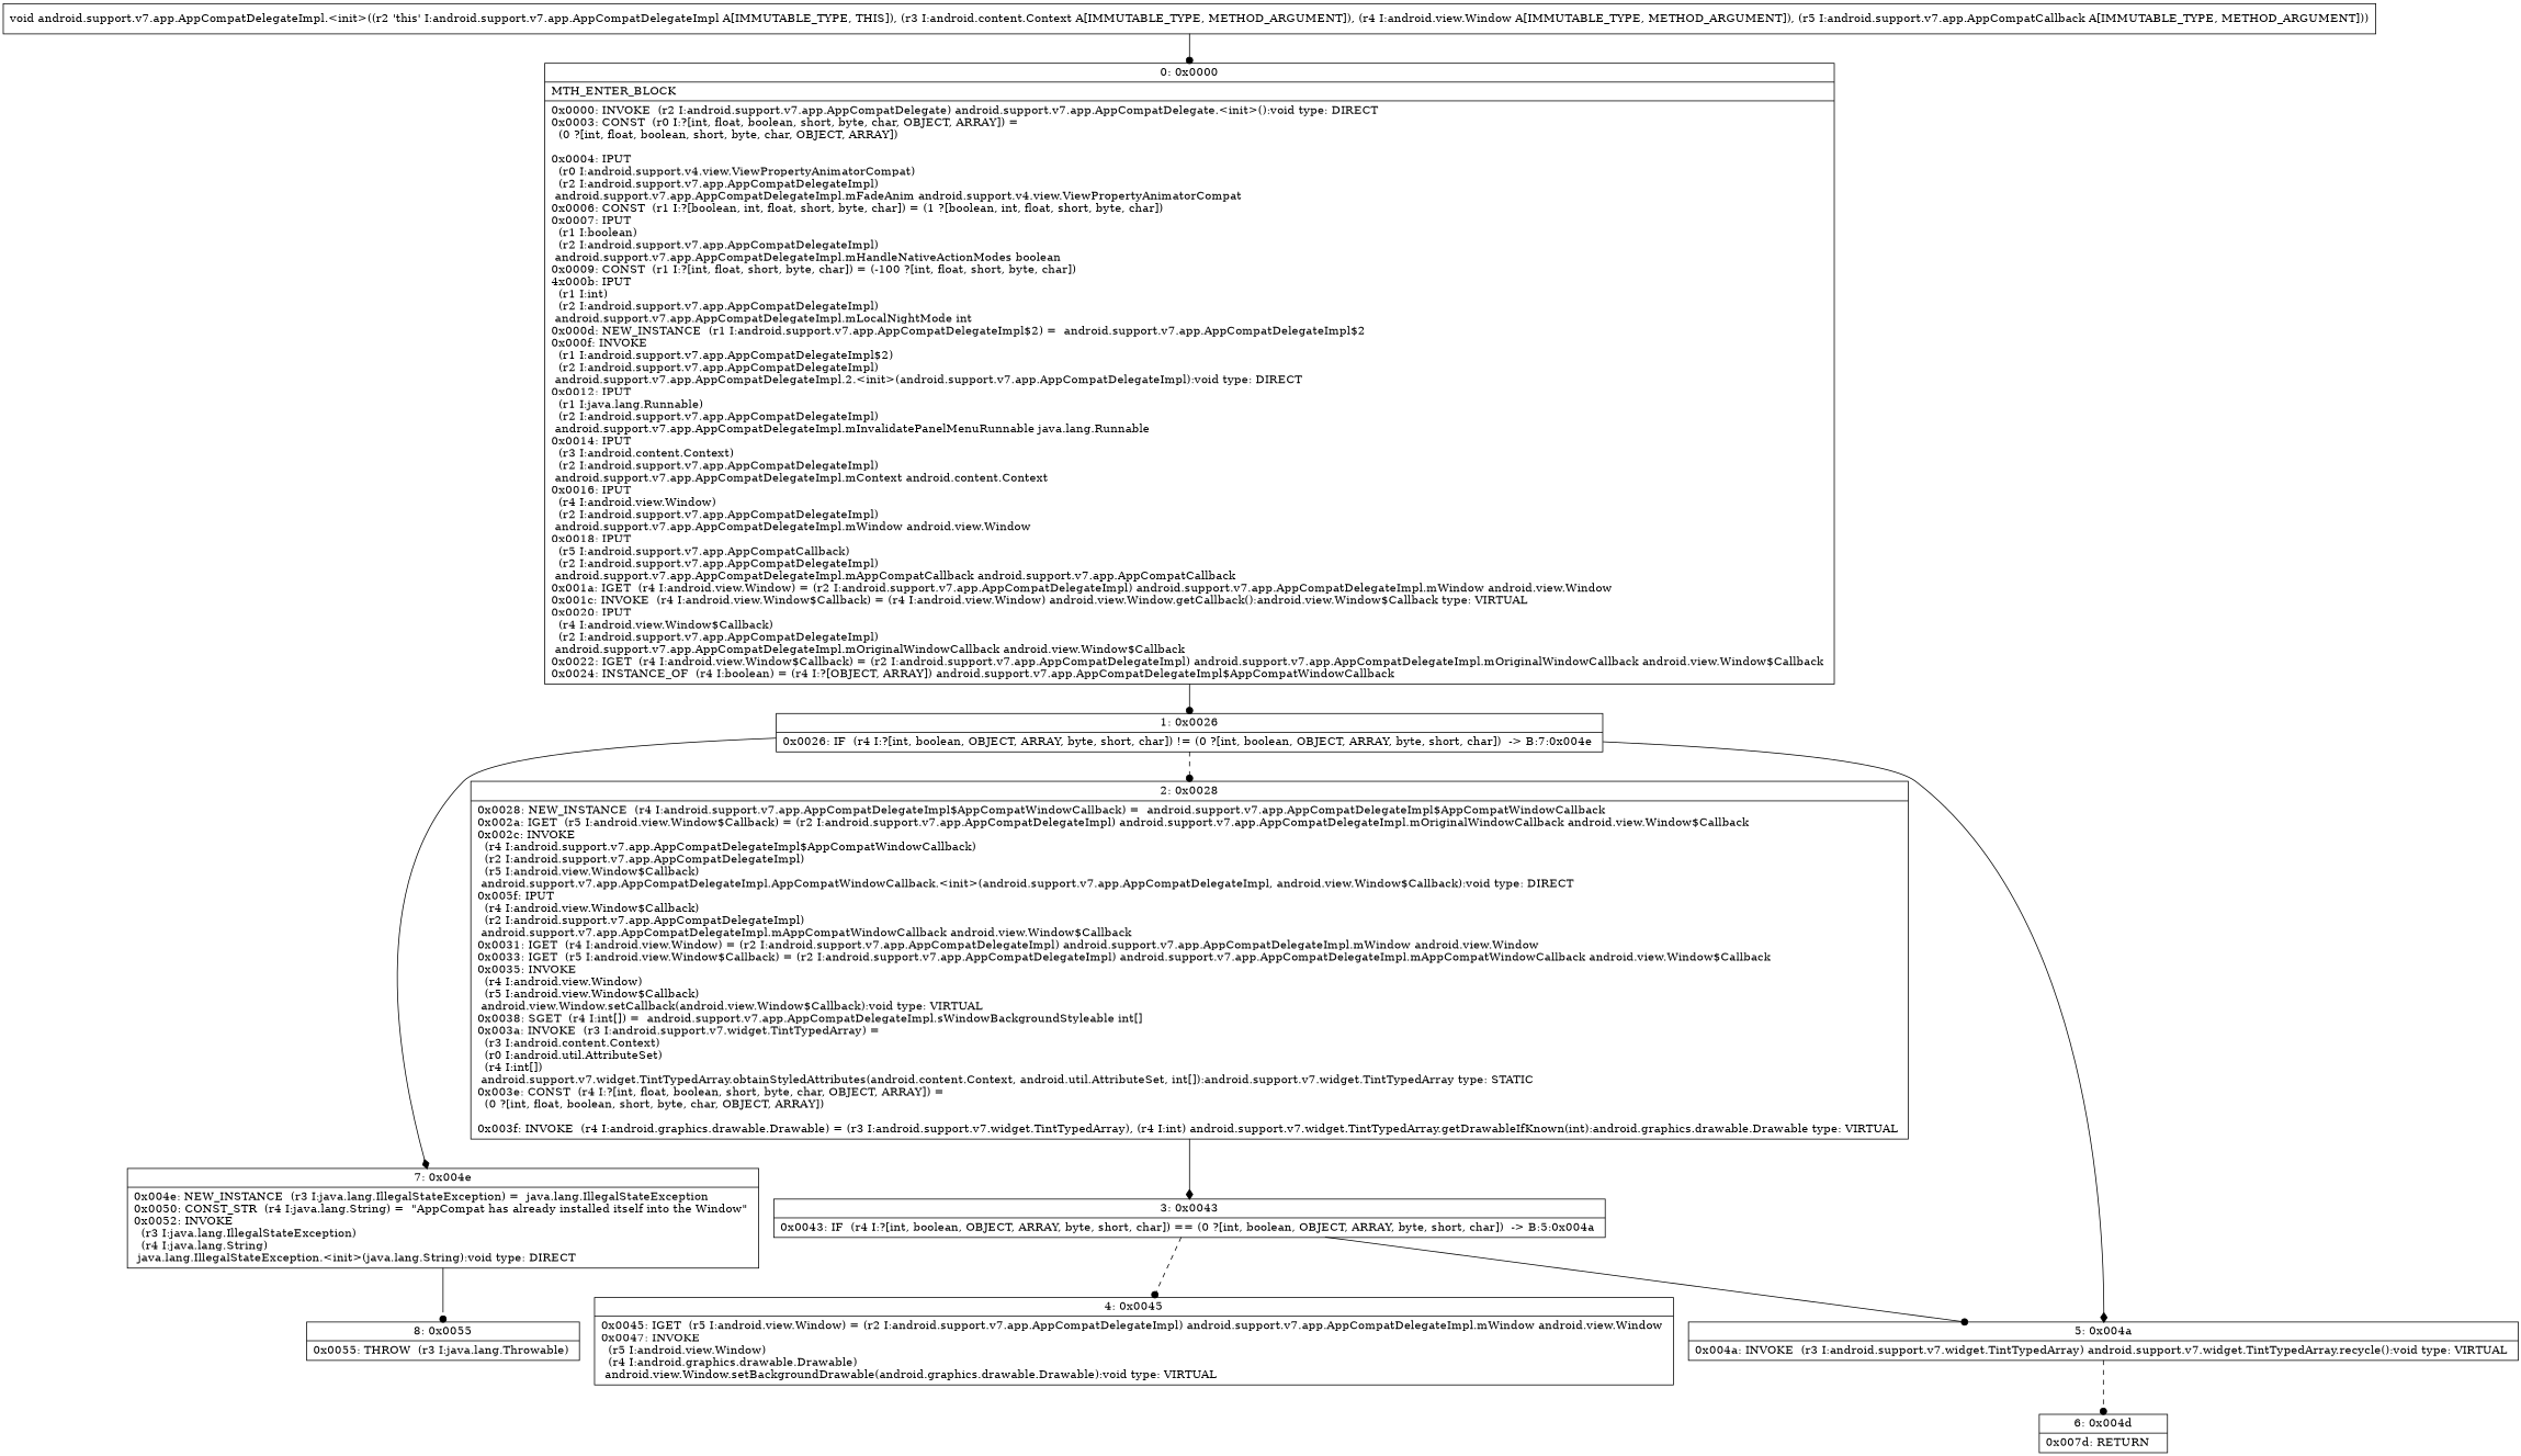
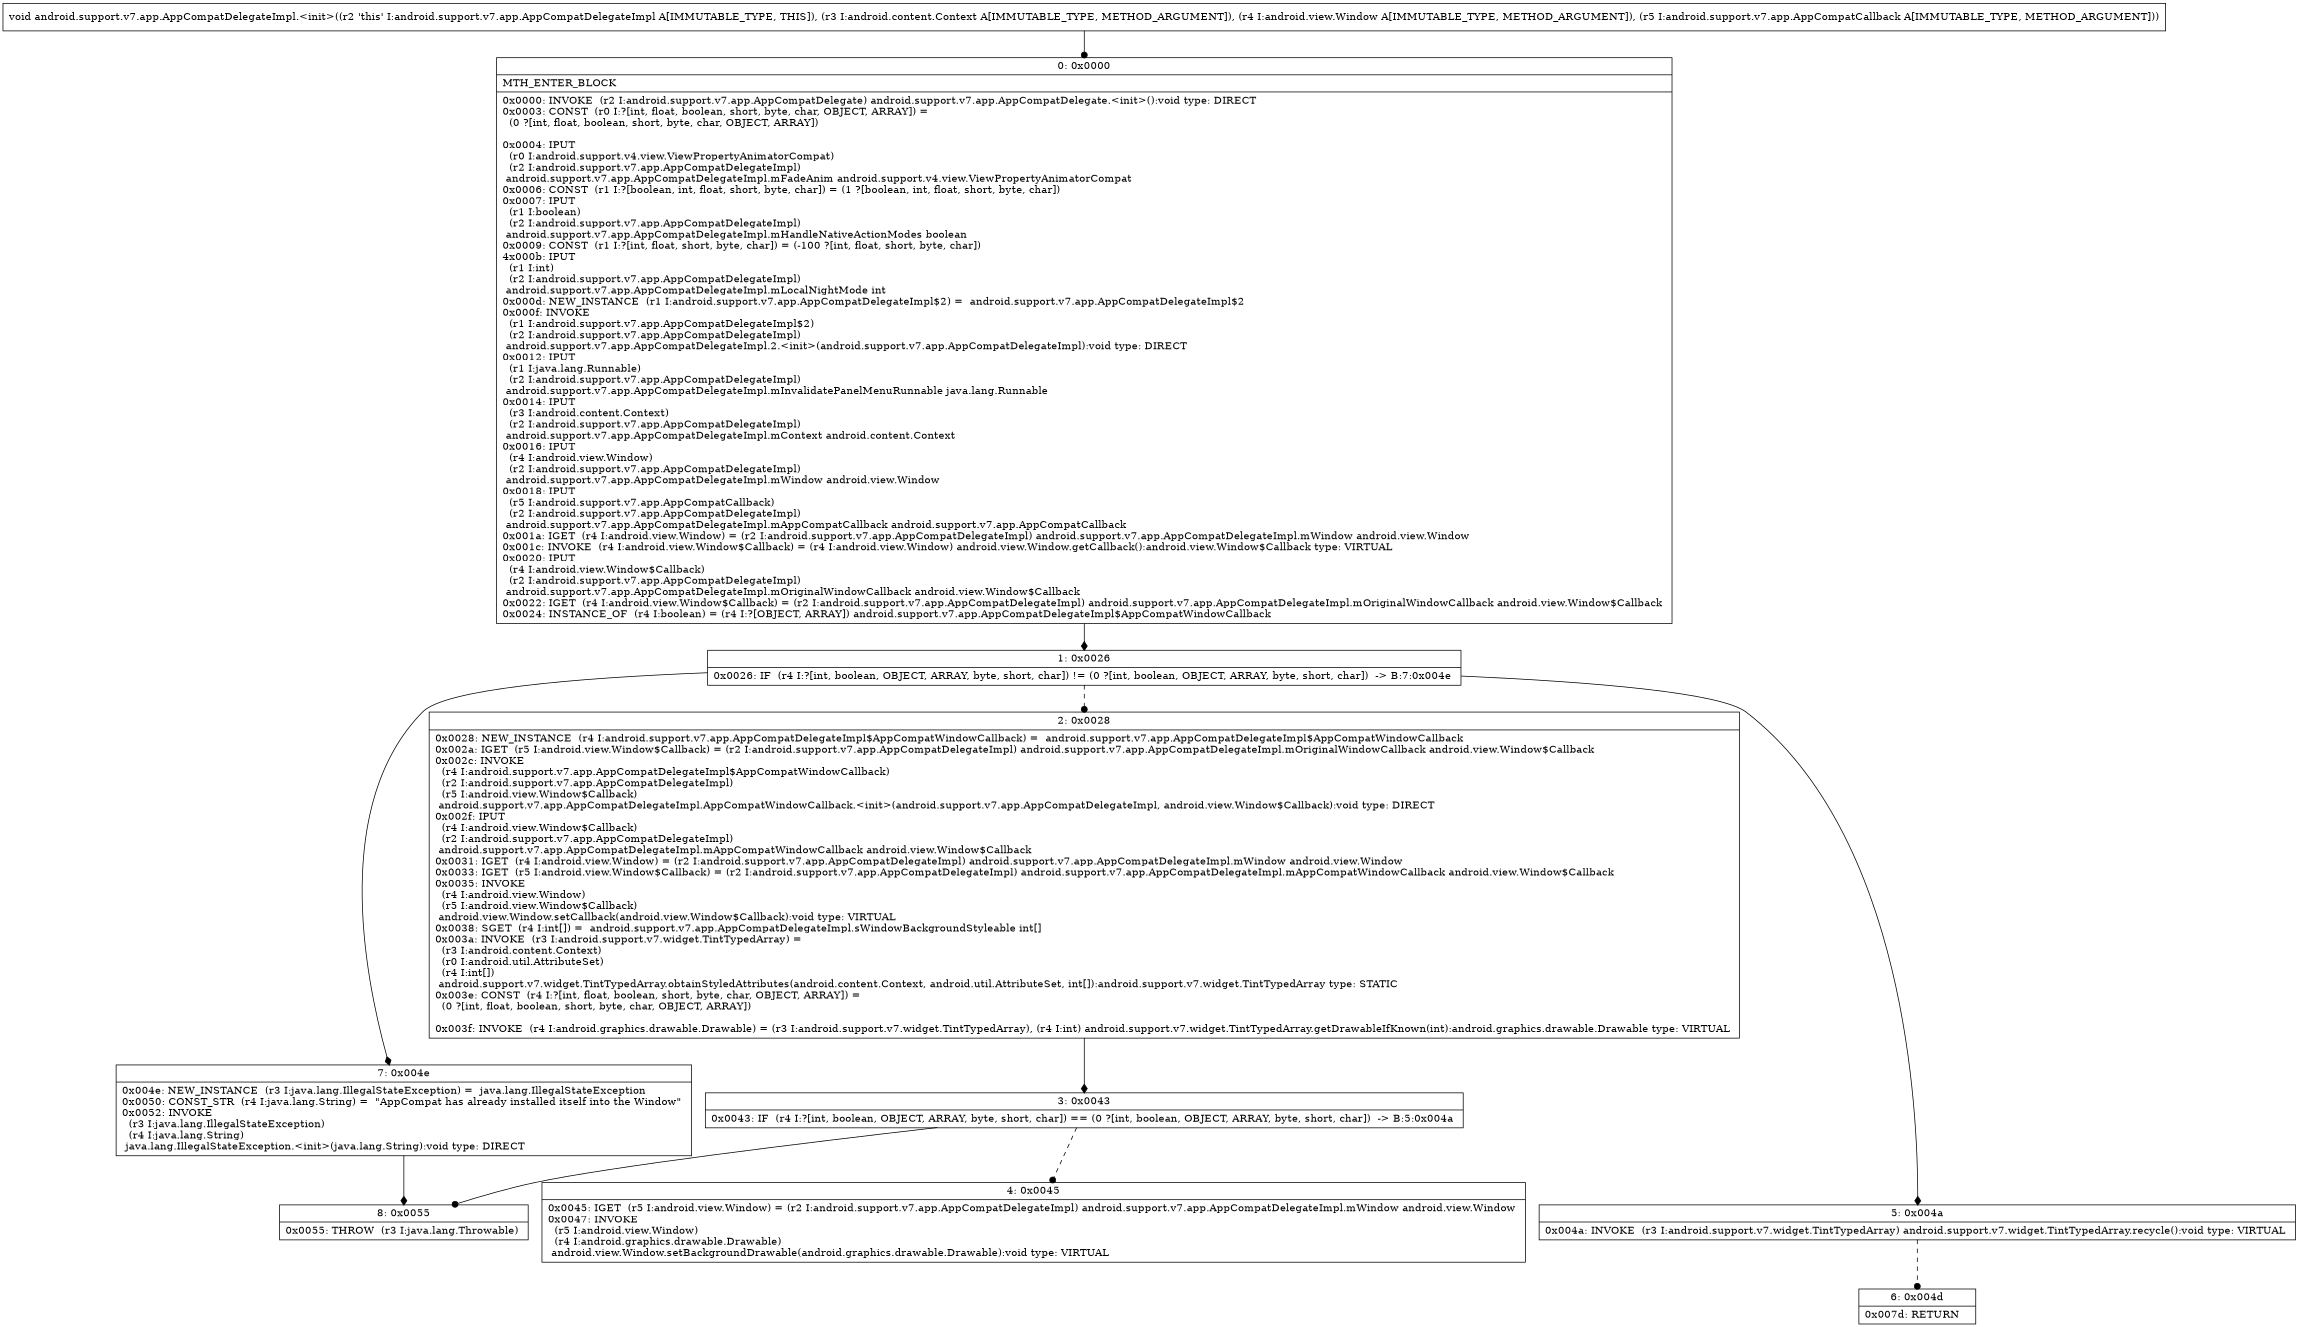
  digraph {
    node [shape=record]
    edge [arrowhead=dot]
    n1 [label="{0\:\ 0x0000|MTH_ENTER_BLOCK\l|0x0000: INVOKE  (r2 I:android.support.v7.app.AppCompatDelegate) android.support.v7.app.AppCompatDelegate.\<init\>():void type: DIRECT \l0x0003: CONST  (r0 I:?[int, float, boolean, short, byte, char, OBJECT, ARRAY]) = \l  (0 ?[int, float, boolean, short, byte, char, OBJECT, ARRAY])\l \l0x0004: IPUT  \l  (r0 I:android.support.v4.view.ViewPropertyAnimatorCompat)\l  (r2 I:android.support.v7.app.AppCompatDelegateImpl)\l android.support.v7.app.AppCompatDelegateImpl.mFadeAnim android.support.v4.view.ViewPropertyAnimatorCompat \l0x0006: CONST  (r1 I:?[boolean, int, float, short, byte, char]) = (1 ?[boolean, int, float, short, byte, char]) \l0x0007: IPUT  \l  (r1 I:boolean)\l  (r2 I:android.support.v7.app.AppCompatDelegateImpl)\l android.support.v7.app.AppCompatDelegateImpl.mHandleNativeActionModes boolean \l0x0009: CONST  (r1 I:?[int, float, short, byte, char]) = (\-100 ?[int, float, short, byte, char]) \l4x000b: IPUT  \l  (r1 I:int)\l  (r2 I:android.support.v7.app.AppCompatDelegateImpl)\l android.support.v7.app.AppCompatDelegateImpl.mLocalNightMode int \l0x000d: NEW_INSTANCE  (r1 I:android.support.v7.app.AppCompatDelegateImpl$2) =  android.support.v7.app.AppCompatDelegateImpl$2 \l0x000f: INVOKE  \l  (r1 I:android.support.v7.app.AppCompatDelegateImpl$2)\l  (r2 I:android.support.v7.app.AppCompatDelegateImpl)\l android.support.v7.app.AppCompatDelegateImpl.2.\<init\>(android.support.v7.app.AppCompatDelegateImpl):void type: DIRECT \l0x0012: IPUT  \l  (r1 I:java.lang.Runnable)\l  (r2 I:android.support.v7.app.AppCompatDelegateImpl)\l android.support.v7.app.AppCompatDelegateImpl.mInvalidatePanelMenuRunnable java.lang.Runnable \l0x0014: IPUT  \l  (r3 I:android.content.Context)\l  (r2 I:android.support.v7.app.AppCompatDelegateImpl)\l android.support.v7.app.AppCompatDelegateImpl.mContext android.content.Context \l0x0016: IPUT  \l  (r4 I:android.view.Window)\l  (r2 I:android.support.v7.app.AppCompatDelegateImpl)\l android.support.v7.app.AppCompatDelegateImpl.mWindow android.view.Window \l0x0018: IPUT  \l  (r5 I:android.support.v7.app.AppCompatCallback)\l  (r2 I:android.support.v7.app.AppCompatDelegateImpl)\l android.support.v7.app.AppCompatDelegateImpl.mAppCompatCallback android.support.v7.app.AppCompatCallback \l0x001a: IGET  (r4 I:android.view.Window) = (r2 I:android.support.v7.app.AppCompatDelegateImpl) android.support.v7.app.AppCompatDelegateImpl.mWindow android.view.Window \l0x001c: INVOKE  (r4 I:android.view.Window$Callback) = (r4 I:android.view.Window) android.view.Window.getCallback():android.view.Window$Callback type: VIRTUAL \l0x0020: IPUT  \l  (r4 I:android.view.Window$Callback)\l  (r2 I:android.support.v7.app.AppCompatDelegateImpl)\l android.support.v7.app.AppCompatDelegateImpl.mOriginalWindowCallback android.view.Window$Callback \l0x0022: IGET  (r4 I:android.view.Window$Callback) = (r2 I:android.support.v7.app.AppCompatDelegateImpl) android.support.v7.app.AppCompatDelegateImpl.mOriginalWindowCallback android.view.Window$Callback \l0x0024: INSTANCE_OF  (r4 I:boolean) = (r4 I:?[OBJECT, ARRAY]) android.support.v7.app.AppCompatDelegateImpl$AppCompatWindowCallback \l}"]
    n2 [label="{1\:\ 0x0026|0x0026: IF  (r4 I:?[int, boolean, OBJECT, ARRAY, byte, short, char]) != (0 ?[int, boolean, OBJECT, ARRAY, byte, short, char])  \-\> B:7:0x004e \l}"]
-   n3 [label="{2\:\ 0x0028|0x0028: NEW_INSTANCE  (r4 I:android.support.v7.app.AppCompatDelegateImpl$AppCompatWindowCallback) =  android.support.v7.app.AppCompatDelegateImpl$AppCompatWindowCallback \l0x002a: IGET  (r5 I:android.view.Window$Callback) = (r2 I:android.support.v7.app.AppCompatDelegateImpl) android.support.v7.app.AppCompatDelegateImpl.mOriginalWindowCallback android.view.Window$Callback \l0x002c: INVOKE  \l  (r4 I:android.support.v7.app.AppCompatDelegateImpl$AppCompatWindowCallback)\l  (r2 I:android.support.v7.app.AppCompatDelegateImpl)\l  (r5 I:android.view.Window$Callback)\l android.support.v7.app.AppCompatDelegateImpl.AppCompatWindowCallback.\<init\>(android.support.v7.app.AppCompatDelegateImpl, android.view.Window$Callback):void type: DIRECT \l0x005f: IPUT  \l  (r4 I:android.view.Window$Callback)\l  (r2 I:android.support.v7.app.AppCompatDelegateImpl)\l android.support.v7.app.AppCompatDelegateImpl.mAppCompatWindowCallback android.view.Window$Callback \l0x0031: IGET  (r4 I:android.view.Window) = (r2 I:android.support.v7.app.AppCompatDelegateImpl) android.support.v7.app.AppCompatDelegateImpl.mWindow android.view.Window \l0x0033: IGET  (r5 I:android.view.Window$Callback) = (r2 I:android.support.v7.app.AppCompatDelegateImpl) android.support.v7.app.AppCompatDelegateImpl.mAppCompatWindowCallback android.view.Window$Callback \l0x0035: INVOKE  \l  (r4 I:android.view.Window)\l  (r5 I:android.view.Window$Callback)\l android.view.Window.setCallback(android.view.Window$Callback):void type: VIRTUAL \l0x0038: SGET  (r4 I:int[]) =  android.support.v7.app.AppCompatDelegateImpl.sWindowBackgroundStyleable int[] \l0x003a: INVOKE  (r3 I:android.support.v7.widget.TintTypedArray) = \l  (r3 I:android.content.Context)\l  (r0 I:android.util.AttributeSet)\l  (r4 I:int[])\l android.support.v7.widget.TintTypedArray.obtainStyledAttributes(android.content.Context, android.util.AttributeSet, int[]):android.support.v7.widget.TintTypedArray type: STATIC \l0x003e: CONST  (r4 I:?[int, float, boolean, short, byte, char, OBJECT, ARRAY]) = \l  (0 ?[int, float, boolean, short, byte, char, OBJECT, ARRAY])\l \l0x003f: INVOKE  (r4 I:android.graphics.drawable.Drawable) = (r3 I:android.support.v7.widget.TintTypedArray), (r4 I:int) android.support.v7.widget.TintTypedArray.getDrawableIfKnown(int):android.graphics.drawable.Drawable type: VIRTUAL \l}"]
+   n3 [label="{2\:\ 0x0028|0x0028: NEW_INSTANCE  (r4 I:android.support.v7.app.AppCompatDelegateImpl$AppCompatWindowCallback) =  android.support.v7.app.AppCompatDelegateImpl$AppCompatWindowCallback \l0x002a: IGET  (r5 I:android.view.Window$Callback) = (r2 I:android.support.v7.app.AppCompatDelegateImpl) android.support.v7.app.AppCompatDelegateImpl.mOriginalWindowCallback android.view.Window$Callback \l0x002c: INVOKE  \l  (r4 I:android.support.v7.app.AppCompatDelegateImpl$AppCompatWindowCallback)\l  (r2 I:android.support.v7.app.AppCompatDelegateImpl)\l  (r5 I:android.view.Window$Callback)\l android.support.v7.app.AppCompatDelegateImpl.AppCompatWindowCallback.\<init\>(android.support.v7.app.AppCompatDelegateImpl, android.view.Window$Callback):void type: DIRECT \l0x002f: IPUT  \l  (r4 I:android.view.Window$Callback)\l  (r2 I:android.support.v7.app.AppCompatDelegateImpl)\l android.support.v7.app.AppCompatDelegateImpl.mAppCompatWindowCallback android.view.Window$Callback \l0x0031: IGET  (r4 I:android.view.Window) = (r2 I:android.support.v7.app.AppCompatDelegateImpl) android.support.v7.app.AppCompatDelegateImpl.mWindow android.view.Window \l0x0033: IGET  (r5 I:android.view.Window$Callback) = (r2 I:android.support.v7.app.AppCompatDelegateImpl) android.support.v7.app.AppCompatDelegateImpl.mAppCompatWindowCallback android.view.Window$Callback \l0x0035: INVOKE  \l  (r4 I:android.view.Window)\l  (r5 I:android.view.Window$Callback)\l android.view.Window.setCallback(android.view.Window$Callback):void type: VIRTUAL \l0x0038: SGET  (r4 I:int[]) =  android.support.v7.app.AppCompatDelegateImpl.sWindowBackgroundStyleable int[] \l0x003a: INVOKE  (r3 I:android.support.v7.widget.TintTypedArray) = \l  (r3 I:android.content.Context)\l  (r0 I:android.util.AttributeSet)\l  (r4 I:int[])\l android.support.v7.widget.TintTypedArray.obtainStyledAttributes(android.content.Context, android.util.AttributeSet, int[]):android.support.v7.widget.TintTypedArray type: STATIC \l0x003e: CONST  (r4 I:?[int, float, boolean, short, byte, char, OBJECT, ARRAY]) = \l  (0 ?[int, float, boolean, short, byte, char, OBJECT, ARRAY])\l \l0x003f: INVOKE  (r4 I:android.graphics.drawable.Drawable) = (r3 I:android.support.v7.widget.TintTypedArray), (r4 I:int) android.support.v7.widget.TintTypedArray.getDrawableIfKnown(int):android.graphics.drawable.Drawable type: VIRTUAL \l}"]
    n4 [label="{7\:\ 0x004e|0x004e: NEW_INSTANCE  (r3 I:java.lang.IllegalStateException) =  java.lang.IllegalStateException \l0x0050: CONST_STR  (r4 I:java.lang.String) =  \"AppCompat has already installed itself into the Window\" \l0x0052: INVOKE  \l  (r3 I:java.lang.IllegalStateException)\l  (r4 I:java.lang.String)\l java.lang.IllegalStateException.\<init\>(java.lang.String):void type: DIRECT \l}"]
    n5 [label="{5\:\ 0x004a|0x004a: INVOKE  (r3 I:android.support.v7.widget.TintTypedArray) android.support.v7.widget.TintTypedArray.recycle():void type: VIRTUAL \l}"]
    n6 [label="{3\:\ 0x0043|0x0043: IF  (r4 I:?[int, boolean, OBJECT, ARRAY, byte, short, char]) == (0 ?[int, boolean, OBJECT, ARRAY, byte, short, char])  \-\> B:5:0x004a \l}"]
    n7 [label="{8\:\ 0x0055|0x0055: THROW  (r3 I:java.lang.Throwable) \l}"]
    n8 [label="{4\:\ 0x0045|0x0045: IGET  (r5 I:android.view.Window) = (r2 I:android.support.v7.app.AppCompatDelegateImpl) android.support.v7.app.AppCompatDelegateImpl.mWindow android.view.Window \l0x0047: INVOKE  \l  (r5 I:android.view.Window)\l  (r4 I:android.graphics.drawable.Drawable)\l android.view.Window.setBackgroundDrawable(android.graphics.drawable.Drawable):void type: VIRTUAL \l}"]
    n9 [label="{6\:\ 0x004d|0x007d: RETURN   \l}"]
    n10 [label="{void android.support.v7.app.AppCompatDelegateImpl.\<init\>((r2 'this' I:android.support.v7.app.AppCompatDelegateImpl A[IMMUTABLE_TYPE, THIS]), (r3 I:android.content.Context A[IMMUTABLE_TYPE, METHOD_ARGUMENT]), (r4 I:android.view.Window A[IMMUTABLE_TYPE, METHOD_ARGUMENT]), (r5 I:android.support.v7.app.AppCompatCallback A[IMMUTABLE_TYPE, METHOD_ARGUMENT])) }"]
-   n1 -> n2
+   n1 -> n2 [arrowhead=diamond]
    n2 -> n3 [style=dashed]
    n2 -> n4 [arrowhead=diamond]
    n2 -> n5 [arrowhead=diamond]
    n3 -> n6 [arrowhead=diamond]
-   n4 -> n7
+   n4 -> n7 [arrowhead=diamond]
    n5 -> n9 [style=dashed]
-   n6 -> n5
+   n6 -> n7
    n6 -> n8 [style=dashed]
    n10 -> n1
  }
